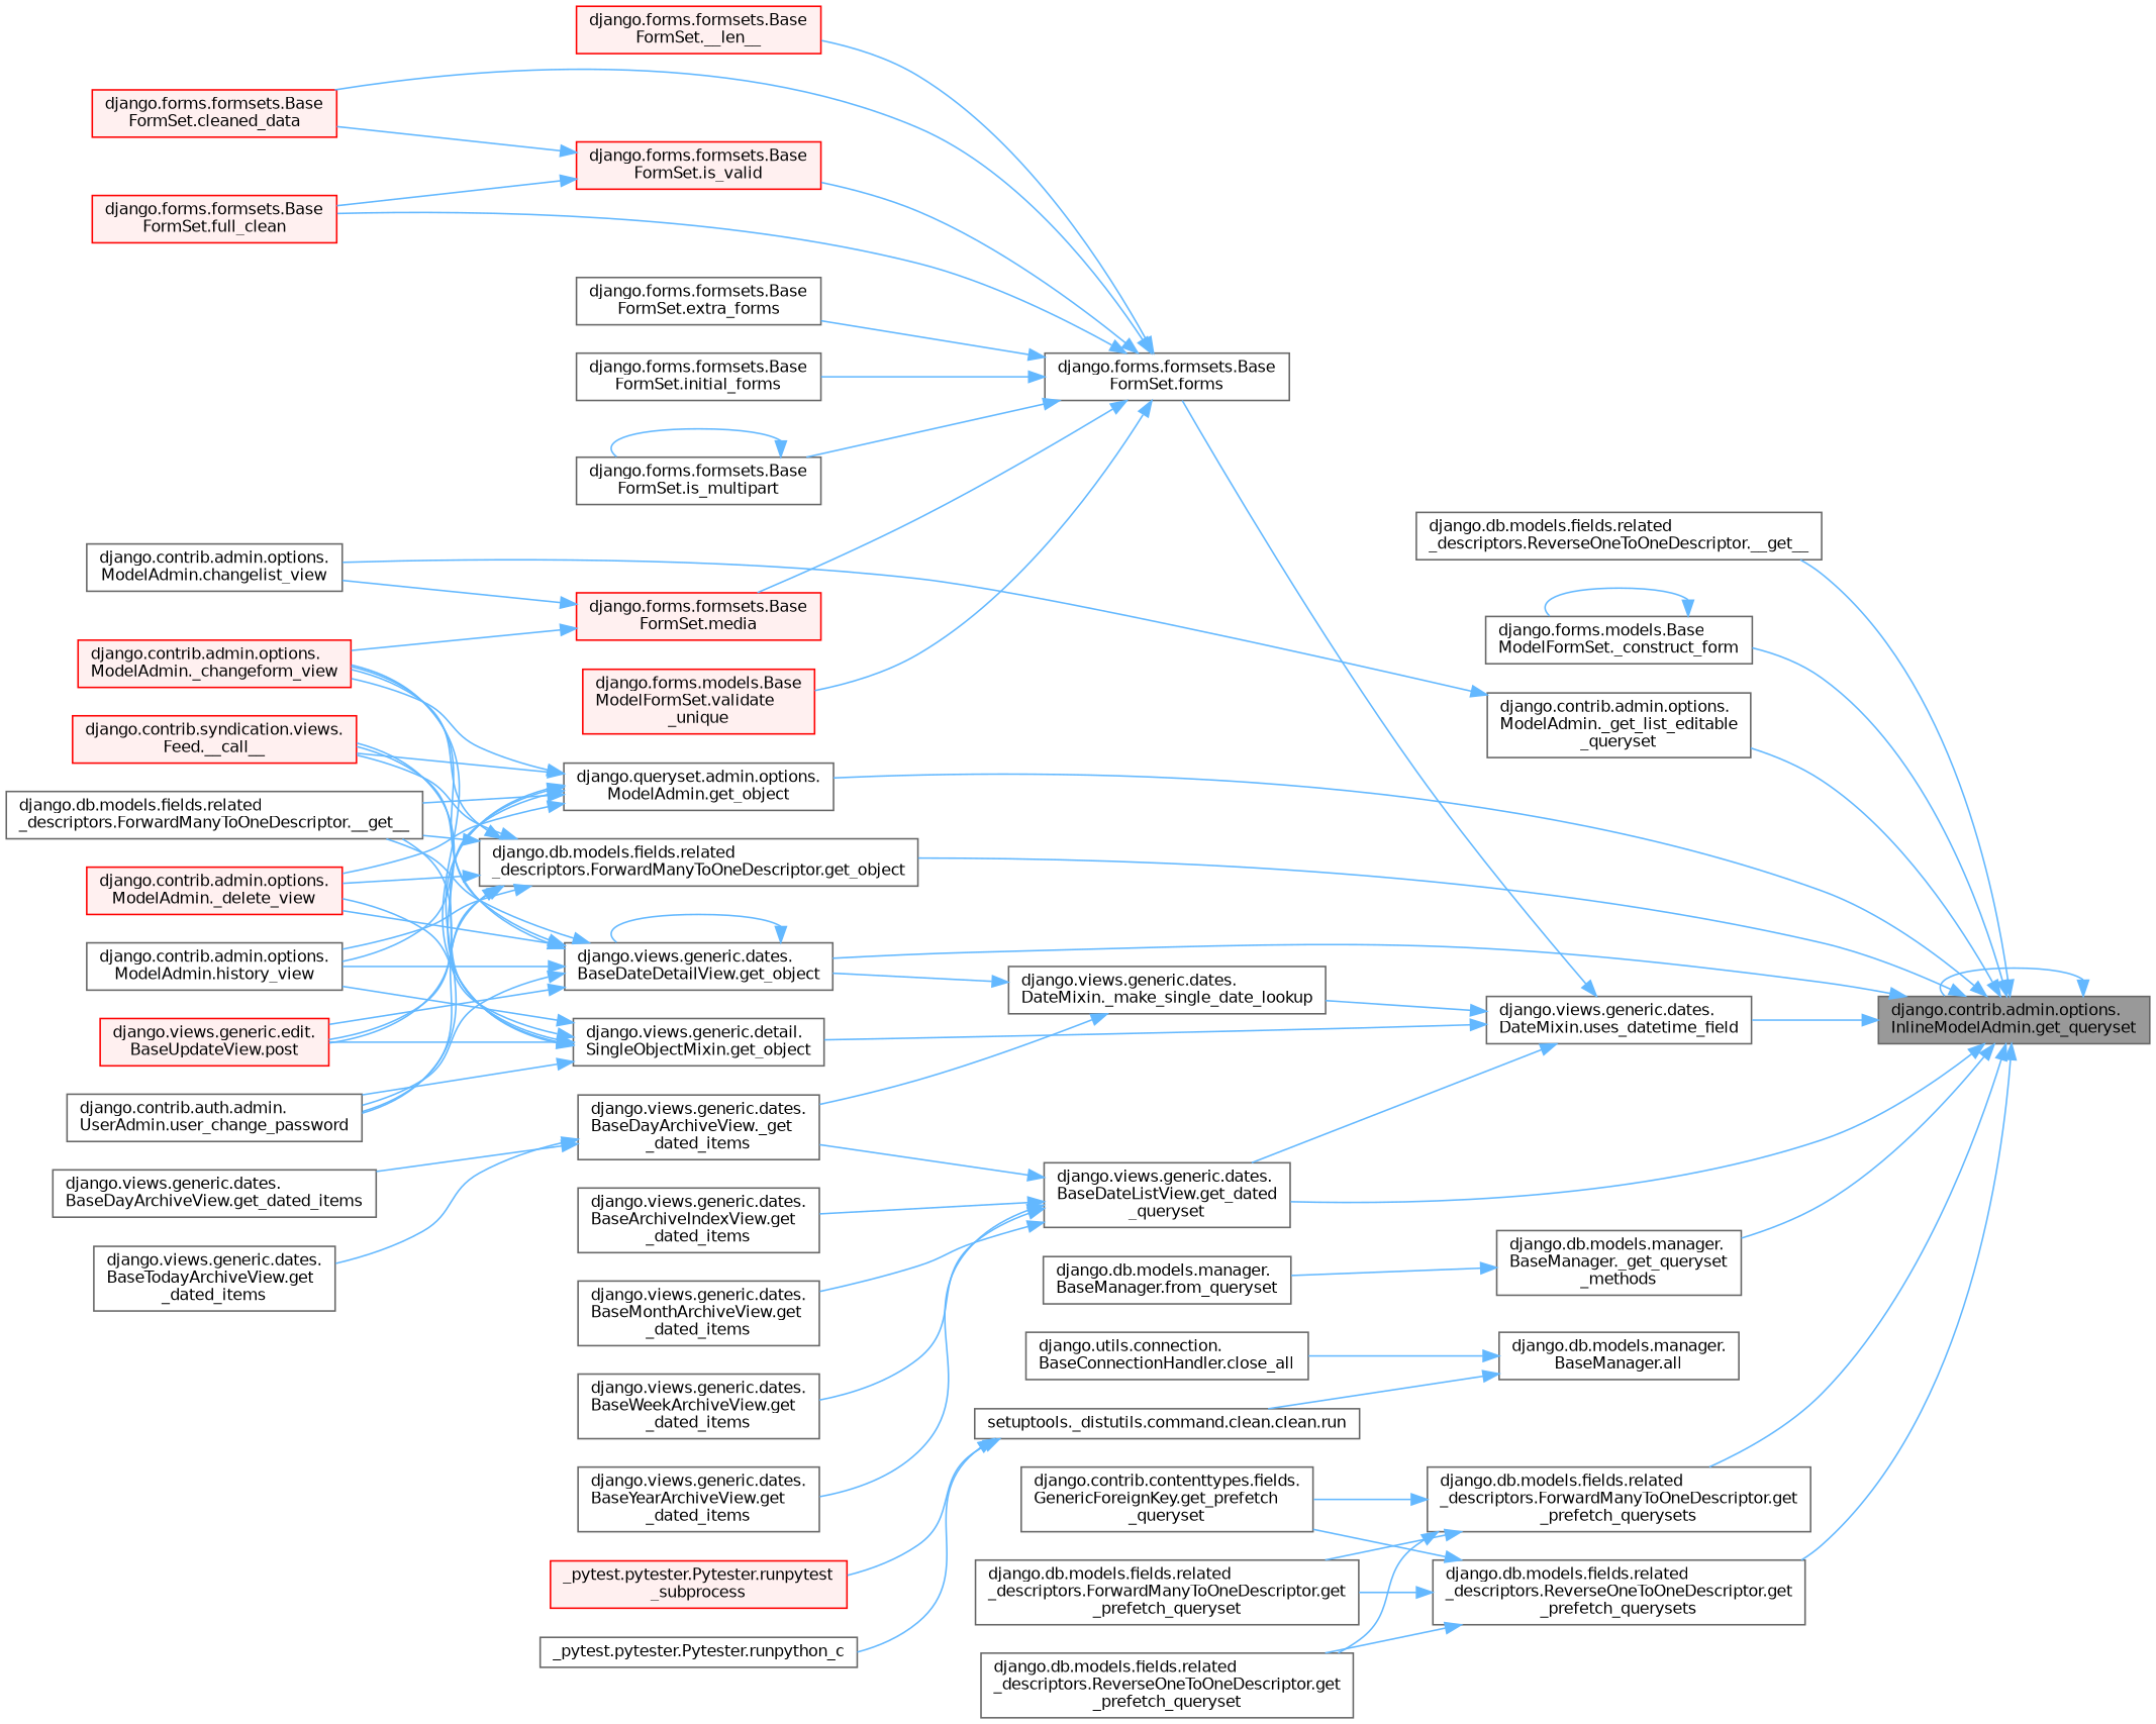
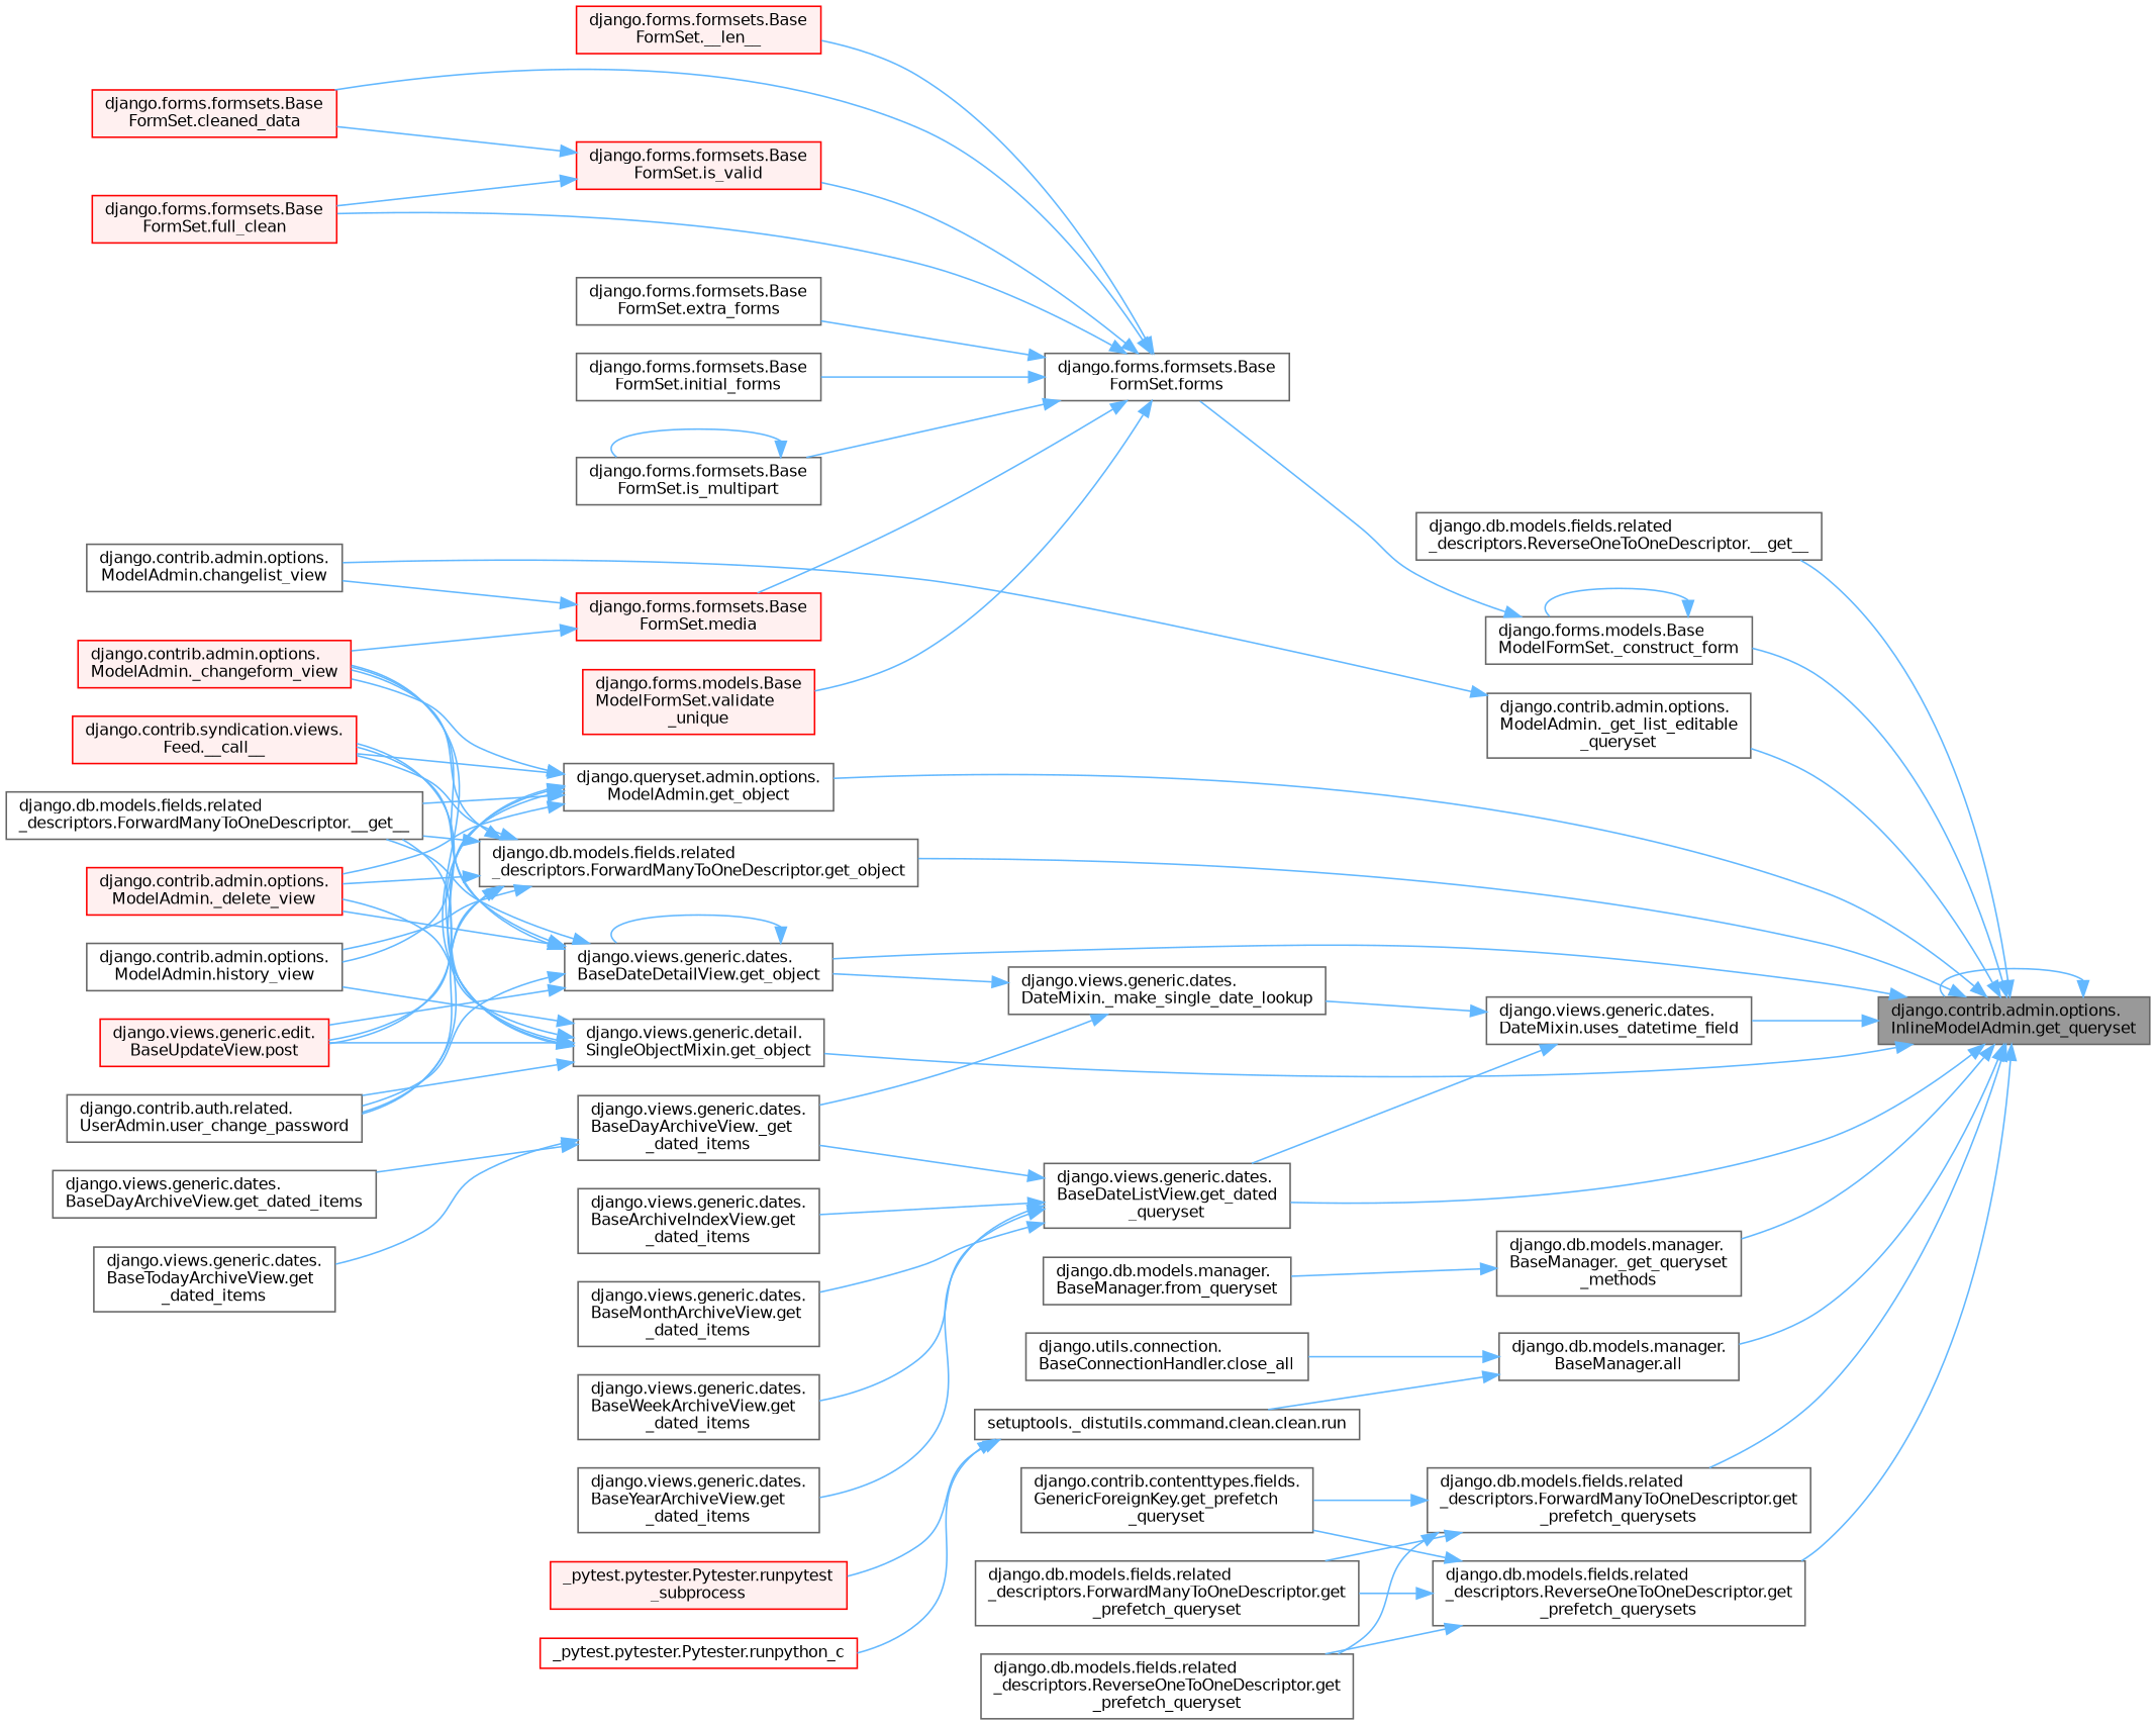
  digraph {
    rankdir=RL
    node [color=grey40 fillcolor=white fontname=Helvetica fontsize=10 shape=box style=filled]
    edge [color=steelblue1 dir=back fontname=Helvetica fontsize=10 labelfontname=Helvetica labelfontsize=10 style=solid]
    n1 [color=gray40 fillcolor=grey60 fontcolor=black height=0.2 label="django.contrib.admin.options.\lInlineModelAdmin.get_queryset" width=0.4]
    n2 [height=0.2 label="django.db.models.fields.related\l_descriptors.ReverseOneToOneDescriptor.__get__" width=0.4]
    n3 [height=0.2 label="django.forms.models.Base\lModelFormSet._construct_form" width=0.4]
    n4 [height=0.2 label="django.contrib.admin.options.\lModelAdmin._get_list_editable\l_queryset" width=0.4]
    n5 [height=0.2 label="django.db.models.manager.\lBaseManager._get_queryset\l_methods" width=0.4]
    n6 [height=0.2 label="django.db.models.manager.\lBaseManager.all" width=0.4]
    n7 [height=0.2 label="django.views.generic.dates.\lBaseDateListView.get_dated\l_queryset" width=0.4]
    n8 [height=0.2 label="django.queryset.admin.options.\lModelAdmin.get_object" width=0.4]
    n9 [height=0.2 label="django.db.models.fields.related\l_descriptors.ForwardManyToOneDescriptor.get_object" width=0.4]
    n10 [height=0.2 label="django.views.generic.dates.\lBaseDateDetailView.get_object" width=0.4]
    n11 [height=0.2 label="django.views.generic.detail.\lSingleObjectMixin.get_object" width=0.4]
    n12 [height=0.2 label="django.db.models.fields.related\l_descriptors.ForwardManyToOneDescriptor.get\l_prefetch_querysets" width=0.4]
    n13 [height=0.2 label="django.db.models.fields.related\l_descriptors.ReverseOneToOneDescriptor.get\l_prefetch_querysets" width=0.4]
    n14 [height=0.2 label="django.views.generic.dates.\lDateMixin.uses_datetime_field" width=0.4]
    n15 [height=0.2 label="django.forms.formsets.Base\lFormSet.forms" width=0.4]
    n16 [height=0.2 label="django.contrib.admin.options.\lModelAdmin.changelist_view" width=0.4]
    n17 [height=0.2 label="django.db.models.manager.\lBaseManager.from_queryset" width=0.4]
    n18 [height=0.2 label="django.utils.connection.\lBaseConnectionHandler.close_all" width=0.4]
    n19 [height=0.2 label="setuptools._distutils.command.clean.clean.run" width=0.4]
    n20 [height=0.2 label="django.views.generic.dates.\lBaseDayArchiveView._get\l_dated_items" width=0.4]
    n21 [height=0.2 label="django.views.generic.dates.\lBaseArchiveIndexView.get\l_dated_items" width=0.4]
    n22 [height=0.2 label="django.views.generic.dates.\lBaseMonthArchiveView.get\l_dated_items" width=0.4]
    n23 [height=0.2 label="django.views.generic.dates.\lBaseWeekArchiveView.get\l_dated_items" width=0.4]
    n24 [height=0.2 label="django.views.generic.dates.\lBaseYearArchiveView.get\l_dated_items" width=0.4]
    n25 [color=red fillcolor="#FFF0F0" height=0.2 label="django.contrib.admin.options.\lModelAdmin._changeform_view" width=0.4]
    n26 [color=red fillcolor="#FFF0F0" height=0.2 label="django.contrib.syndication.views.\lFeed.__call__" width=0.4]
    n27 [height=0.2 label="django.db.models.fields.related\l_descriptors.ForwardManyToOneDescriptor.__get__" width=0.4]
    n28 [color=red fillcolor="#FFF0F0" height=0.2 label="django.contrib.admin.options.\lModelAdmin._delete_view" width=0.4]
    n29 [height=0.2 label="django.contrib.admin.options.\lModelAdmin.history_view" width=0.4]
    n30 [color=red fillcolor="#FFF0F0" height=0.2 label="django.views.generic.edit.\lBaseUpdateView.post" width=0.4]
-   n31 [height=0.2 label="django.contrib.auth.admin.\lUserAdmin.user_change_password" width=0.4]
+   n31 [height=0.2 label="django.contrib.auth.related.\lUserAdmin.user_change_password" width=0.4]
    n32 [height=0.2 label="django.contrib.contenttypes.fields.\lGenericForeignKey.get_prefetch\l_queryset" width=0.4]
    n33 [height=0.2 label="django.db.models.fields.related\l_descriptors.ForwardManyToOneDescriptor.get\l_prefetch_queryset" width=0.4]
    n34 [height=0.2 label="django.db.models.fields.related\l_descriptors.ReverseOneToOneDescriptor.get\l_prefetch_queryset" width=0.4]
    n35 [height=0.2 label="django.views.generic.dates.\lDateMixin._make_single_date_lookup" width=0.4]
    n36 [color=red fillcolor="#FFF0F0" height=0.2 label="django.forms.formsets.Base\lFormSet.__len__" width=0.4]
    n37 [color=red fillcolor="#FFF0F0" height=0.2 label="django.forms.formsets.Base\lFormSet.cleaned_data" width=0.4]
    n38 [height=0.2 label="django.forms.formsets.Base\lFormSet.extra_forms" width=0.4]
    n39 [color=red fillcolor="#FFF0F0" height=0.2 label="django.forms.formsets.Base\lFormSet.full_clean" width=0.4]
    n40 [height=0.2 label="django.forms.formsets.Base\lFormSet.initial_forms" width=0.4]
    n41 [height=0.2 label="django.forms.formsets.Base\lFormSet.is_multipart" width=0.4]
    n42 [color=red fillcolor="#FFF0F0" height=0.2 label="django.forms.formsets.Base\lFormSet.is_valid" width=0.4]
    n43 [color=red fillcolor="#FFF0F0" height=0.2 label="django.forms.formsets.Base\lFormSet.media" width=0.4]
    n44 [color=red fillcolor="#FFF0F0" height=0.2 label="django.forms.models.Base\lModelFormSet.validate\l_unique" width=0.4]
    n45 [color=red fillcolor="#FFF0F0" height=0.2 label="_pytest.pytester.Pytester.runpytest\l_subprocess" width=0.4]
-   n46 [height=0.2 label="_pytest.pytester.Pytester.runpython_c" width=0.4]
+   n46 [color=red height=0.2 label="_pytest.pytester.Pytester.runpython_c" width=0.4]
    n47 [height=0.2 label="django.views.generic.dates.\lBaseDayArchiveView.get_dated_items" width=0.4]
    n48 [height=0.2 label="django.views.generic.dates.\lBaseTodayArchiveView.get\l_dated_items" width=0.4]
    n1 -> n1
    n1 -> n2
    n1 -> n3
    n1 -> n4
    n1 -> n5
+   n1 -> n6
    n1 -> n7
    n1 -> n8
    n1 -> n9
    n1 -> n10
-   n14 -> n11
+   n1 -> n11
    n1 -> n12
    n1 -> n13
    n1 -> n14
    n3 -> n3
-   n14 -> n15
+   n3 -> n15
    n4 -> n16
    n5 -> n17
    n6 -> n18
    n6 -> n19
    n7 -> n20
    n7 -> n21
    n7 -> n22
    n7 -> n23
    n7 -> n24
    n8 -> n25
    n8 -> n26
    n8 -> n27
    n8 -> n28
    n8 -> n29
    n8 -> n30
    n8 -> n31
    n9 -> n25
    n9 -> n26
    n9 -> n27
    n9 -> n28
    n9 -> n29
    n9 -> n30
    n9 -> n31
    n10 -> n10
    n10 -> n25
    n10 -> n26
    n10 -> n27
    n10 -> n28
-   n10 -> n29
    n10 -> n30
    n10 -> n31
    n11 -> n25
    n11 -> n26
    n11 -> n27
    n11 -> n28
    n11 -> n29
    n11 -> n30
    n11 -> n31
    n12 -> n32
    n12 -> n33
    n12 -> n34
    n13 -> n32
    n13 -> n33
    n13 -> n34
    n14 -> n7
    n14 -> n35
    n15 -> n36
    n15 -> n37
    n15 -> n38
    n15 -> n39
    n15 -> n40
    n15 -> n41
    n15 -> n42
    n15 -> n43
    n15 -> n44
    n19 -> n45
    n19 -> n46
    n20 -> n47
    n20 -> n48
    n35 -> n10
    n35 -> n20
    n41 -> n41
    n42 -> n37
    n42 -> n39
    n43 -> n16
    n43 -> n25
  }
